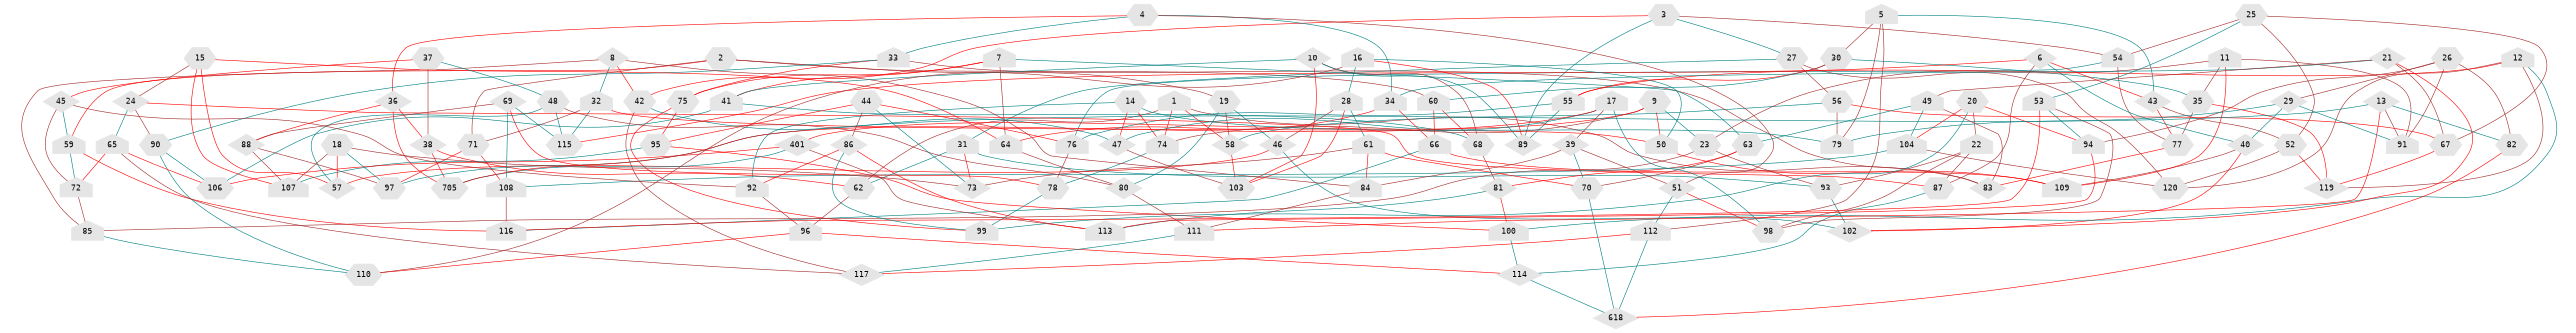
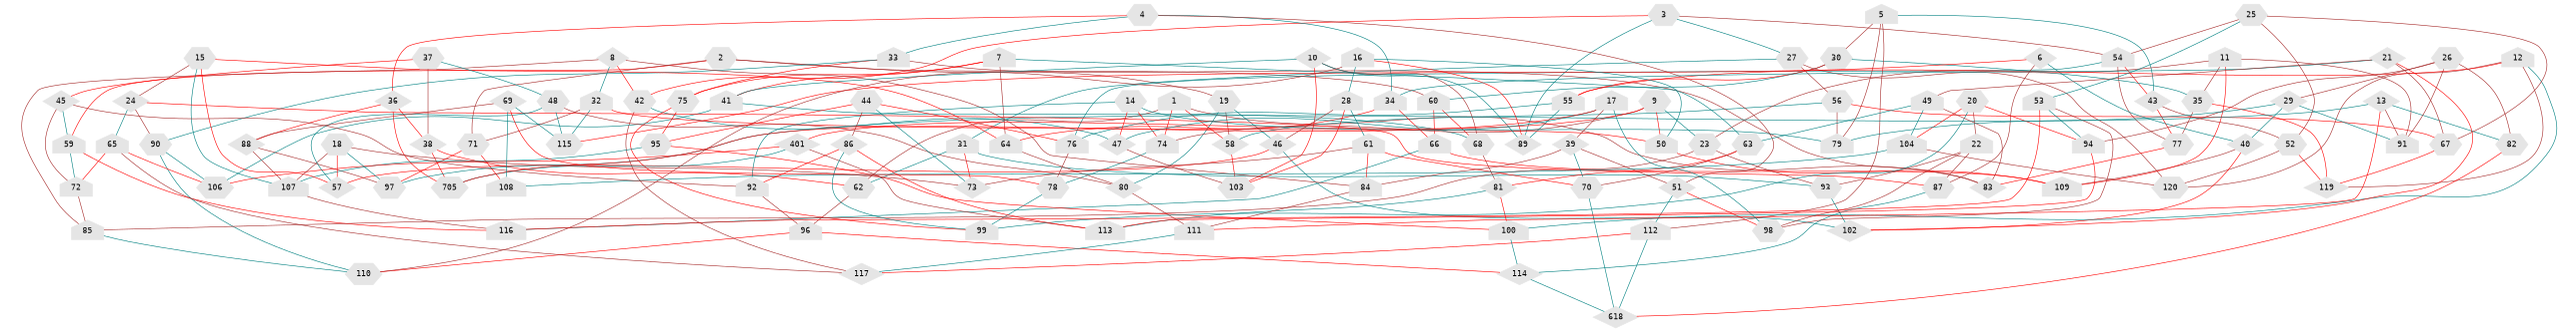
  graph {
    fontname="DejaVu Sans Mono"
    node [color=gray90 fontname="DejaVu Sans Mono" shape=house style=filled]
    edge [color=brown fontname="DejaVu Sans Mono"]
    58 [shape=diamond]
    1
    62 [shape=hexagon]
    74
    83 [shape=diamond]
    103 [shape=hexagon]
    96
    78 [shape=hexagon]
    2 [shape=hexagon]
    19 [shape=hexagon]
    59
    60
    71 [shape=hexagon]
    46 [shape=diamond]
    80 [shape=diamond]
    72
    116
    68 [shape=hexagon]
    66
    97 [shape=hexagon]
    108
    3 [shape=hexagon]
    27 [shape=hexagon]
    42 [shape=hexagon]
    54
    89 [shape=diamond]
    120 [shape=hexagon]
    31
    56 [shape=hexagon]
    47 [shape=diamond]
    117 [shape=diamond]
    77 [shape=hexagon]
    76
    4 [shape=hexagon]
    33
    34
    36 [shape=diamond]
    51 [shape=diamond]
    75 [shape=hexagon]
    90 [shape=hexagon]
    64
    n42 [label=705 shape=hexagon]
    38 [shape=diamond]
    88 [shape=diamond]
    112
    98 [shape=hexagon]
    30 [shape=hexagon]
    5
    43 [shape=diamond]
    79
    35 [shape=hexagon]
    55
    52 [shape=hexagon]
    n54 [label=618 shape=diamond]
    6 [shape=diamond]
    40 [shape=diamond]
    87 [shape=hexagon]
    115 [shape=hexagon]
    109
    102 [shape=diamond]
    114 [shape=diamond]
    7
    41
    63 [shape=hexagon]
    106 [shape=hexagon]
    70 [shape=hexagon]
    81 [shape=diamond]
    99
    95 [shape=hexagon]
    8 [shape=diamond]
    32
    84
    85
    50
    111
    110 [shape=hexagon]
    9 [shape=hexagon]
    23 [shape=hexagon]
    n79 [label=401 shape=diamond]
    93 [shape=hexagon]
    113
    10 [shape=diamond]
    11
    91
    119 [shape=diamond]
    12
    100
    13 [shape=diamond]
    82 [shape=hexagon]
    14 [shape=hexagon]
    92
    15 [shape=hexagon]
    24 [shape=diamond]
    57 [shape=diamond]
    107
    65
    16
    28
    61
    17
    39 [shape=diamond]
    18 [shape=hexagon]
    73 [shape=diamond]
    20 [shape=hexagon]
    22
    94
    104
    21 [shape=diamond]
    49
    67 [shape=hexagon]
    25 [shape=hexagon]
    53
    26 [shape=hexagon]
    29 [shape=diamond]
    37 [shape=hexagon]
    45 [shape=diamond]
    48 [shape=hexagon]
    44 [shape=hexagon]
    86 [shape=diamond]
    69 [shape=diamond]
    58 -- 103 [color=red]
    1 -- 58 [color=red]
    1 -- 62
    1 -- 74 [color=red]
    1 -- 83
    62 -- 96
    74 -- 78 [color=teal]
    96 -- 114 [color=red]
    96 -- 110 [color=red]
    78 -- 99 [color=teal]
    2 -- 19
    2 -- 59 [color=red]
    2 -- 60
    2 -- 71
    19 -- 58
    19 -- 46 [color=teal]
    19 -- 80 [color=teal]
    59 -- 72 [color=teal]
    59 -- 116 [color=red]
    60 -- 68 [color=red]
    60 -- 66 [color=red]
    71 -- 97 [color=red]
    71 -- 108 [color=red]
    46 -- 102 [color=teal]
    46 -- 57 [color=red]
    80 -- 111
    72 -- 85
    68 -- 81
    66 -- 116 [color=teal]
    66 -- 109 [color=red]
-   108 -- 116
+   107 -- 116
    3 -- 27 [color=teal]
    3 -- 42 [color=red]
    3 -- 54
    3 -- 89 [color=teal]
    27 -- 120
    27 -- 31 [color=teal]
    27 -- 56
    42 -- 47 [color=teal]
    42 -- 117
    54 -- 77
    54 -- 76 [color=teal]
    31 -- 62 [color=teal]
    31 -- 93 [color=teal]
    31 -- 73 [color=red]
    56 -- 58 [color=teal]
    56 -- 79
    56 -- 67 [color=red]
    47 -- 103
    77 -- 83 [color=red]
    76 -- 78
    4 -- 33 [color=teal]
    4 -- 34 [color=teal]
    4 -- 36 [color=red]
    4 -- 51
    33 -- 83
    33 -- 75 [color=red]
    33 -- 90 [color=teal]
    34 -- 66 [color=red]
    34 -- 64 [color=red]
    36 -- n42 [color=red]
    36 -- 38 [color=red]
    36 -- 88 [color=red]
    51 -- 112 [color=teal]
    51 -- 98 [color=red]
    75 -- 99 [color=red]
    75 -- 95 [color=red]
    90 -- 106 [color=teal]
    90 -- 110 [color=teal]
    64 -- 80
    38 -- 62 [color=red]
    38 -- n42 [color=red]
    88 -- 97
    88 -- 107
    112 -- 117 [color=red]
    112 -- n54 [color=teal]
    30 -- 60 [color=teal]
    30 -- 35 [color=teal]
    30 -- 55 [color=red]
    5 -- 112
    5 -- 30
    5 -- 43 [color=teal]
    5 -- 79
    43 -- 77 [color=red]
    43 -- 52
    35 -- 77
    35 -- 119 [color=red]
    55 -- 89 [color=teal]
    55 -- 76 [color=teal]
    52 -- 120
    52 -- 119 [color=red]
-   6 -- 43 [color=red]
+   54 -- 43 [color=red]
    6 -- 40 [color=teal]
    6 -- 87
    6 -- 115 [color=red]
    40 -- 109
    40 -- 102 [color=red]
    87 -- 114 [color=teal]
    114 -- n54 [color=teal]
    7 -- 75 [color=red]
    7 -- 64
    7 -- 41 [color=red]
    7 -- 63 [color=teal]
    41 -- 68 [color=teal]
    41 -- 106 [color=teal]
    63 -- 70
    63 -- 81 [color=red]
    70 -- n54 [color=teal]
    81 -- 113 [color=teal]
    81 -- 100 [color=red]
    95 -- 100 [color=red]
    95 -- 107 [color=teal]
    8 -- 42 [color=red]
    8 -- 32 [color=teal]
    8 -- 84
    8 -- 85
    32 -- 71
    32 -- 115 [color=teal]
    32 -- 50 [color=red]
    84 -- 111
    85 -- 110 [color=teal]
    50 -- 109 [color=red]
    111 -- 117 [color=teal]
    9 -- 74
    9 -- 50 [color=red]
    9 -- 23 [color=teal]
    9 -- n79 [color=red]
    23 -- 85
    23 -- 93
    n79 -- n42 [color=teal]
    n79 -- 106 [color=red]
    n79 -- 113
    93 -- 102 [color=teal]
    10 -- 103 [color=red]
    10 -- 68
    10 -- 89 [color=teal]
    10 -- 41 [color=teal]
    11 -- 35
    11 -- 109 [color=red]
    11 -- 23
    11 -- 91
    12 -- 120
    12 -- 55 [color=red]
    12 -- 119
    12 -- 100 [color=teal]
    100 -- 114 [color=teal]
    13 -- 97 [color=teal]
    13 -- 111 [color=red]
    13 -- 91
    13 -- 82 [color=teal]
    82 -- n54 [color=red]
    14 -- 74 [color=red]
    14 -- 47 [color=red]
    14 -- 79 [color=teal]
    14 -- 92 [color=teal]
    92 -- 96
    15 -- 64 [color=red]
    15 -- 24
    15 -- 57 [color=red]
-   15 -- 107 [color=red]
+   15 -- 107 [color=teal]
    24 -- 90
    24 -- 87 [color=red]
    24 -- 65 [color=teal]
    65 -- 72 [color=red]
    65 -- 117
    65 -- 106 [color=red]
    16 -- 89 [color=red]
    16 -- 50 [color=teal]
    16 -- 110
    16 -- 28 [color=teal]
    28 -- 103 [color=red]
    28 -- 46
    28 -- 61 [color=teal]
    61 -- 70 [color=red]
    61 -- 84 [color=red]
    61 -- 73
    17 -- 47 [color=teal]
    17 -- n42 [color=red]
    17 -- 98 [color=teal]
    17 -- 39
    39 -- 51
    39 -- 70 [color=teal]
    39 -- 84
    18 -- 97 [color=teal]
    18 -- 57 [color=red]
    18 -- 107
    18 -- 73
    20 -- 99 [color=teal]
    20 -- 22
    20 -- 94 [color=red]
    20 -- 104 [color=red]
    22 -- 98
    22 -- 87
    22 -- 93
    94 -- 113 [color=red]
    104 -- 108 [color=teal]
    104 -- 120
    21 -- 34 [color=teal]
    21 -- 102 [color=red]
    21 -- 49
    21 -- 67
    49 -- 83
    49 -- 63 [color=teal]
    49 -- 104 [color=teal]
    67 -- 119 [color=red]
    25 -- 54
    25 -- 52
    25 -- 67
    25 -- 53 [color=teal]
    53 -- 116 [color=red]
    53 -- 98
    53 -- 94 [color=teal]
    26 -- 91
    26 -- 82
    26 -- 94
    26 -- 29
    29 -- 79 [color=teal]
    29 -- 40 [color=teal]
    29 -- 91 [color=teal]
    37 -- 38
    37 -- 45 [color=red]
    37 -- 48 [color=teal]
    45 -- 59 [color=teal]
    45 -- 72
    45 -- 92
    48 -- 80
    48 -- 115 [color=teal]
    48 -- 57 [color=teal]
    44 -- 76 [color=red]
    44 -- 95 [color=red]
    44 -- 73 [color=teal]
    44 -- 86
    86 -- 99 [color=teal]
    86 -- 113 [color=red]
    86 -- 92 [color=red]
    69 -- 78 [color=red]
    69 -- 108 [color=teal]
    69 -- 88
    69 -- 115 [color=teal]
  }
